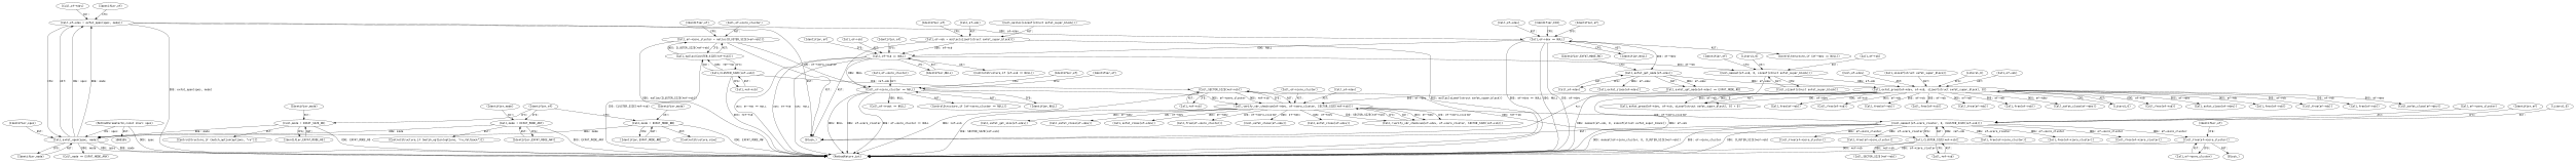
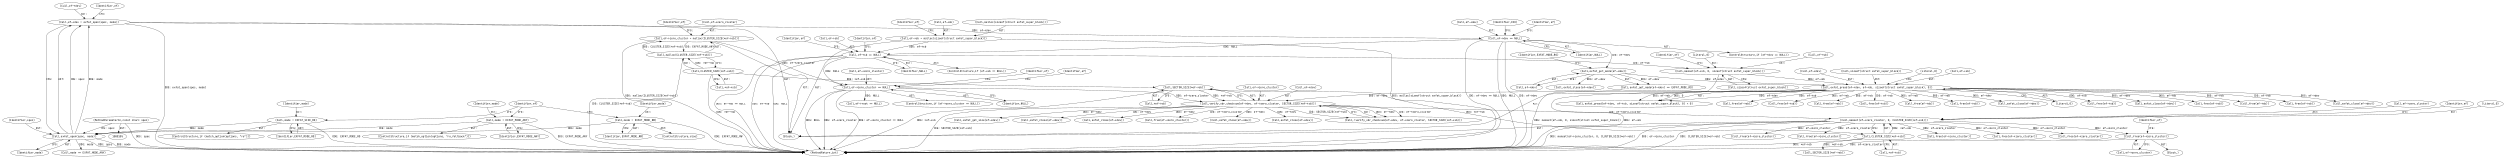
  digraph {
    fontname="JetBrains Mono"
    node [fontname="JetBrains Mono"]
    edge [fontname="JetBrains Mono"]
    n1 [label="(Call,free(ef->zero_cluster))"]
    n2 [label="(Block,)"]
    n3 [label="(MethodReturn,int)"]
    n4 [label="(Call,ef->zero_cluster)"]
    n5 [label="(Call,memset(ef->zero_cluster, 0, CLUSTER_SIZE(*ef->sb)))"]
    n6 [label="(Call,CLUSTER_SIZE(*ef->sb))"]
    n7 [label="(Block,)"]
    n8 [label="(Call,free(ef->zero_cluster))"]
    n9 [label="(Call,free(ef->zero_cluster))"]
    n10 [label="(Call,free(ef->zero_cluster))"]
    n11 [label="(Call,free(ef->zero_cluster))"]
    n12 [label="(Call,free(ef->zero_cluster))"]
    n13 [label="(Call,*ef->sb)"]
    n14 [label="(Call,SECTOR_SIZE(*ef->sb))"]
    n15 [label="(Call,verify_vbr_checksum(ef->dev, ef->zero_cluster, SECTOR_SIZE(*ef->sb)))"]
    n16 [label="(Call,SECTOR_SIZE(*ef->sb))"]
    n17 [label="(Call,free(ef->zero_cluster))"]
    n18 [label="(Call,exfat_close(ef->dev))"]
    n19 [label="(Call,exfat_close(ef->dev))"]
    n20 [label="(Call,!verify_vbr_checksum(ef->dev, ef->zero_cluster, SECTOR_SIZE(*ef->sb)))"]
    n21 [label="(Call,exfat_get_size(ef->dev))"]
    n22 [label="(Call,exfat_close(ef->dev))"]
    n23 [label="(Call,exfat_close(ef->dev))"]
    n24 [label="(Call,*ef->sb)"]
    n25 [label="(Call,exfat_pread(ef->dev, ef->sb, sizeof(struct exfat_super_block), 0))"]
    n26 [label="(Call,free(ef->sb))"]
    n27 [label="(Call,free(ef->sb))"]
    n28 [label="(Call,free(ef->sb))"]
    n29 [label="(Call,free(ef->sb))"]
    n30 [label="(Call,free(ef->sb))"]
    n31 [label="(Call,exfat_close(ef->dev))"]
    n32 [label="(Literal,0)"]
    n33 [label="(Call,free(ef->sb))"]
    n34 [label="(Call,exfat_close(ef->dev))"]
    n35 [label="(Call,free(ef->sb))"]
    n36 [label="(Call,free(ef->sb))"]
    n37 [label="(Call,free(ef->sb))"]
    n38 [label="(Call,exfat_close(ef->dev))"]
    n39 [label="(Call,exfat_pread(ef->dev, ef->sb, sizeof(struct exfat_super_block), 0) < 0)"]
    n40 [label="(Call,free(ef->sb))"]
    n41 [label="(Call,exfat_get_mode(ef->dev))"]
    n42 [label="(Call,ef->dev)"]
    n43 [label="(Call,exfat_close(ef->dev))"]
    n44 [label="(Call,exfat_get_mode(ef->dev) == EXFAT_MODE_RO)"]
    n45 [label="(Call,ef->dev == NULL)"]
    n46 [label="(Call,ef->sb == NULL)"]
    n47 [label="(Identifier,NULL)"]
    n48 [label="(ControlStructure,if (ef->dev == NULL))"]
    n49 [label="(Call,memset(ef->sb, 0, sizeof(struct exfat_super_block)))"]
    n50 [label="(Call,ef->zero_cluster == NULL)"]
    n51 [label="(ControlStructure,if (ef->sb == NULL))"]
    n52 [label="(Identifier,NULL)"]
    n53 [label="(Call,ef->dev = exfat_open(spec, mode))"]
    n54 [label="(Call,exfat_open(spec, mode))"]
    n55 [label="(Identifier,mode)"]
    n56 [label="(Call,mode == EXFAT_MODE_ANY)"]
    n57 [label="(MethodParameterIn,const char* spec)"]
    1000105
    n59 [label="(Call,mode = EXFAT_SIZE_RO)"]
    n60 [label="(ControlStructure,if (match_option(options, \"ro\")))"]
    n61 [label="(Identifier,EXFAT_MODE_RO)"]
    n62 [label="(Call,mode = EXFAT_MODE_ANY)"]
    n63 [label="(ControlStructure,if (match_option(options, \"ro_fallback\")))"]
    n64 [label="(Identifier,EXFAT_MODE_ANY)"]
    n65 [label="(Call,mode = EXFAT_MODE_RW)"]
    n66 [label="(Identifier,EXFAT_MODE_RW)"]
    n67 [label="(ControlStructure,else)"]
    n68 [label="(Call,sizeof(struct exfat_super_block))"]
    n69 [label="(Call,ef->root == NULL)"]
    n70 [label="(ControlStructure,if (ef->zero_cluster == NULL))"]
    n71 [label="(Identifier,NULL)"]
    n72 [label="(Call,ef->sb = malloc(sizeof(struct exfat_super_block)))"]
    n73 [label="(Call,malloc(sizeof(struct exfat_super_block)))"]
    n74 [label="(Call,ef->zero_cluster = malloc(CLUSTER_SIZE(*ef->sb)))"]
    n75 [label="(Call,malloc(CLUSTER_SIZE(*ef->sb)))"]
    n76 [label="(Call,CLUSTER_SIZE(*ef->sb))"]
    n77 [label="(Call,*ef->sb)"]
    n78 [label="(Identifier,ef)"]
    n79 [label="(Call,ef->dev)"]
    n80 [label="(Literal,0)"]
    n81 [label="(Call,ef->sb)"]
    n82 [label="(Call,ef->dev)"]
    n83 [label="(Call,ef->zero_cluster)"]
    n84 [label="(Identifier,ef)"]
    n85 [label="(Call,ef->zero_cluster)"]
    n86 [label="(Identifier,mode)"]
    n87 [label="(Identifier,ef)"]
    n88 [label="(Call,ef->dev)"]
    n89 [label="(Identifier,mode)"]
    n90 [label="(Identifier,spec)"]
    n91 [label="(Call,ef->sb)"]
    n92 [label="(Call,ef->dev)"]
    n93 [label="(Identifier,ef)"]
    n94 [label="(Call,sizeof(struct exfat_super_block))"]
    n95 [label="(Call,ef->zero_cluster)"]
    n96 [label="(Literal,0)"]
    n97 [label="(Identifier,EXFAT_MODE_RO)"]
    n98 [label="(Identifier,ef)"]
    n99 [label="(Identifier,ef)"]
    n100 [label="(Identifier,ef)"]
    n101 [label="(Call,ef->sb)"]
    n102 [label="(Identifier,mode)"]
    n103 [label="(Call,ef->zero_cluster)"]
    n104 [label="(Identifier,ef)"]
    n105 [label="(Literal,0)"]
    n106 [label="(Identifier,ef)"]
    n107 [label="(Identifier,ef)"]
    n108 [label="(Identifier,ef)"]
    n109 [label="(Identifier,ef)"]
    n110 [label="(Call,ef->sb)"]
    n111 [label="(Identifier,EIO)"]
    n1 -> n2 [label="AST: "]
    n1 -> n3 [label="DDG: ef->zero_cluster"]
    n1 -> n4 [label="CFG: "]
    n4 -> n1 [label="AST: "]
    n5 -> n1 [label="DDG: ef->zero_cluster"]
    n5 -> n3 [label="DDG: memset(ef->zero_cluster, 0, CLUSTER_SIZE(*ef->sb))"]
    n5 -> n3 [label="DDG: ef->zero_cluster"]
    n5 -> n3 [label="DDG: CLUSTER_SIZE(*ef->sb)"]
    n5 -> n6 [label="CFG: "]
    n5 -> n7 [label="AST: "]
    n5 -> n8 [label="DDG: ef->zero_cluster"]
    n5 -> n9 [label="DDG: ef->zero_cluster"]
    n5 -> n10 [label="DDG: ef->zero_cluster"]
    n5 -> n11 [label="DDG: ef->zero_cluster"]
    n5 -> n12 [label="DDG: ef->zero_cluster"]
    n6 -> n3 [label="DDG: *ef->sb"]
    n6 -> n5 [label="AST: "]
    n6 -> n5 [label="DDG: *ef->sb"]
    n6 -> n13 [label="CFG: "]
    n6 -> n14 [label="DDG: *ef->sb"]
    n13 -> n6 [label="AST: "]
    n15 -> n3 [label="DDG: SECTOR_SIZE(*ef->sb)"]
    n15 -> n5 [label="DDG: ef->zero_cluster"]
    n15 -> n16 [label="CFG: "]
    n15 -> n17 [label="DDG: ef->zero_cluster"]
    n15 -> n18 [label="DDG: ef->dev"]
    n15 -> n19 [label="DDG: ef->dev"]
    n15 -> n20 [label="AST: "]
    n15 -> n20 [label="DDG: ef->dev"]
    n15 -> n20 [label="DDG: ef->zero_cluster"]
    n15 -> n20 [label="DDG: SECTOR_SIZE(*ef->sb)"]
    n15 -> n21 [label="DDG: ef->dev"]
    n15 -> n22 [label="DDG: ef->dev"]
    n15 -> n23 [label="DDG: ef->dev"]
    n16 -> n3 [label="DDG: *ef->sb"]
    n16 -> n6 [label="DDG: *ef->sb"]
    n16 -> n15 [label="AST: "]
    n16 -> n15 [label="DDG: *ef->sb"]
    n16 -> n24 [label="CFG: "]
    n20 -> n15 [label="CFG: "]
    n24 -> n16 [label="AST: "]
    n25 -> n3 [label="DDG: ef->sb"]
    n25 -> n15 [label="DDG: ef->dev"]
    n25 -> n26 [label="DDG: ef->sb"]
    n25 -> n27 [label="DDG: ef->sb"]
    n25 -> n28 [label="DDG: ef->sb"]
    n25 -> n29 [label="DDG: ef->sb"]
    n25 -> n30 [label="DDG: ef->sb"]
    n25 -> n31 [label="DDG: ef->dev"]
    n25 -> n32 [label="CFG: "]
    n25 -> n33 [label="DDG: ef->sb"]
    n25 -> n34 [label="DDG: ef->dev"]
    n25 -> n35 [label="DDG: ef->sb"]
    n25 -> n36 [label="DDG: ef->sb"]
    n25 -> n37 [label="DDG: ef->sb"]
    n25 -> n38 [label="DDG: ef->dev"]
    n25 -> n39 [label="AST: "]
    n25 -> n39 [label="DDG: ef->dev"]
    n25 -> n39 [label="DDG: ef->sb"]
    n25 -> n39 [label="DDG: 0"]
    n25 -> n40 [label="DDG: ef->sb"]
    n32 -> n25 [label="AST: "]
    n41 -> n25 [label="DDG: ef->dev"]
    n41 -> n42 [label="CFG: "]
    n41 -> n43 [label="DDG: ef->dev"]
    n41 -> n44 [label="AST: "]
    n41 -> n44 [label="DDG: ef->dev"]
    n42 -> n41 [label="AST: "]
    n44 -> n3 [label="DDG: memset(ef->sb, 0, sizeof(struct exfat_super_block))"]
    n45 -> n3 [label="DDG: NULL"]
    n45 -> n3 [label="DDG: ef->dev"]
    n45 -> n3 [label="DDG: ef->dev == NULL"]
    n45 -> n41 [label="DDG: ef->dev"]
    n45 -> n46 [label="DDG: NULL"]
    n45 -> n47 [label="CFG: "]
    n45 -> n48 [label="AST: "]
    n46 -> n3 [label="DDG: ef->sb == NULL"]
    n46 -> n3 [label="DDG: ef->sb"]
    n46 -> n3 [label="DDG: NULL"]
    n46 -> n49 [label="DDG: ef->sb"]
    n46 -> n50 [label="DDG: NULL"]
    n46 -> n51 [label="AST: "]
    n46 -> n52 [label="CFG: "]
    n47 -> n45 [label="AST: "]
    n49 -> n7 [label="AST: "]
    n49 -> n25 [label="DDG: ef->sb"]
    n49 -> n68 [label="CFG: "]
    n50 -> n3 [label="DDG: ef->zero_cluster"]
    n50 -> n3 [label="DDG: ef->zero_cluster == NULL"]
    n50 -> n3 [label="DDG: NULL"]
    n50 -> n15 [label="DDG: ef->zero_cluster"]
    n50 -> n69 [label="DDG: NULL"]
    n50 -> n70 [label="AST: "]
    n50 -> n71 [label="CFG: "]
    n52 -> n46 [label="AST: "]
    n53 -> n3 [label="DDG: exfat_open(spec, mode)"]
    n53 -> n7 [label="AST: "]
    n53 -> n45 [label="DDG: ef->dev"]
    n53 -> n54 [label="CFG: "]
    n54 -> n3 [label="DDG: spec"]
    n54 -> n3 [label="DDG: mode"]
    n54 -> n53 [label="AST: "]
    n54 -> n53 [label="DDG: spec"]
    n54 -> n53 [label="DDG: mode"]
    n54 -> n55 [label="CFG: "]
    n54 -> n56 [label="DDG: mode"]
    n55 -> n54 [label="AST: "]
    n57 -> n3 [label="DDG: spec"]
    n57 -> n54 [label="CFG: spec"]
    n57 -> 1000105 [label="AST: "]
    n59 -> n3 [label="DDG: EXFAT_MODE_RO"]
    n59 -> n54 [label="DDG: mode"]
    n59 -> n60 [label="AST: "]
    n59 -> n61 [label="CFG: "]
    n61 -> n59 [label="AST: "]
    n62 -> n3 [label="DDG: EXFAT_MODE_ANY"]
    n62 -> n54 [label="DDG: mode"]
    n62 -> n63 [label="AST: "]
    n62 -> n64 [label="CFG: "]
    n64 -> n62 [label="AST: "]
    n65 -> n3 [label="DDG: EXFAT_MODE_RW"]
    n65 -> n54 [label="DDG: mode"]
    n65 -> n66 [label="CFG: "]
    n65 -> n67 [label="AST: "]
    n66 -> n65 [label="AST: "]
    n68 -> n49 [label="AST: "]
    n71 -> n50 [label="AST: "]
    n72 -> n3 [label="DDG: malloc(sizeof(struct exfat_super_block))"]
    n72 -> n7 [label="AST: "]
    n72 -> n46 [label="DDG: ef->sb"]
    n73 -> n72 [label="AST: "]
    n74 -> n3 [label="DDG: malloc(CLUSTER_SIZE(*ef->sb))"]
    n74 -> n7 [label="AST: "]
    n74 -> n50 [label="DDG: ef->zero_cluster"]
-   n74 -> n75 [label="CFG: "]
+   n74 -> n75 [label="DDG: EXFAT_MODE_ANY"]
    n75 -> n3 [label="DDG: CLUSTER_SIZE(*ef->sb)"]
    n75 -> n74 [label="AST: "]
    n75 -> n74 [label="DDG: CLUSTER_SIZE(*ef->sb)"]
    n75 -> n76 [label="CFG: "]
    n76 -> n3 [label="DDG: *ef->sb"]
    n76 -> n16 [label="DDG: *ef->sb"]
    n76 -> n75 [label="AST: "]
    n76 -> n75 [label="DDG: *ef->sb"]
    n76 -> n77 [label="CFG: "]
    n77 -> n76 [label="AST: "]
    n78 -> n45 [label="CFG: "]
    n79 -> n15 [label="AST: "]
    n80 -> n25 [label="CFG: "]
    n81 -> n25 [label="AST: "]
    n82 -> n45 [label="AST: "]
    n83 -> n15 [label="AST: "]
    n84 -> n49 [label="CFG: "]
    n85 -> n5 [label="AST: "]
    n86 -> n59 [label="AST: "]
    n87 -> n72 [label="CFG: "]
    n88 -> n25 [label="AST: "]
    n89 -> n62 [label="AST: "]
    n90 -> n54 [label="AST: "]
    n91 -> n46 [label="AST: "]
    n92 -> n53 [label="AST: "]
    n93 -> n50 [label="CFG: "]
    n94 -> n25 [label="AST: "]
    n95 -> n50 [label="AST: "]
    n96 -> n49 [label="AST: "]
    n97 -> n41 [label="CFG: "]
    n98 -> n74 [label="CFG: "]
    n99 -> n5 [label="CFG: "]
    n100 -> n53 [label="CFG: "]
    n101 -> n49 [label="AST: "]
    n102 -> n65 [label="AST: "]
    n103 -> n74 [label="AST: "]
    n104 -> n1 [label="CFG: "]
    n105 -> n5 [label="AST: "]
    n106 -> n50 [label="CFG: "]
    n107 -> n46 [label="CFG: "]
    n108 -> n59 [label="CFG: "]
    n108 -> n62 [label="CFG: "]
    n108 -> n65 [label="CFG: "]
    n109 -> n46 [label="CFG: "]
    n110 -> n72 [label="AST: "]
    n111 -> n45 [label="CFG: "]
  }
